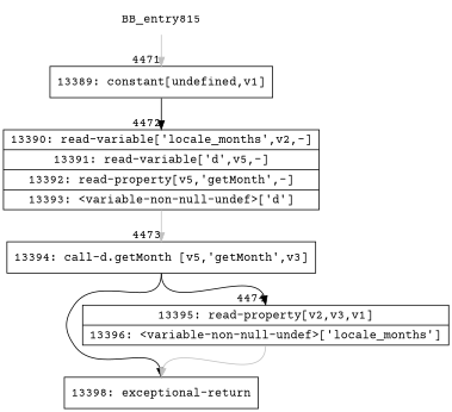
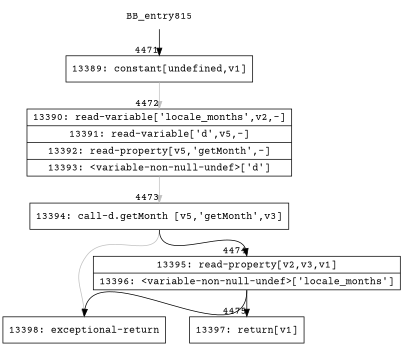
  digraph {
    fontname="Courier Prime"
    rankdir=TD
    node [fontname="Courier Prime" shape=record]
    edge [fontname="Courier Prime" headport=n tailport=s]
    n1 [label=BB_entry815 shape=none]
    n2 [label="{13389: constant[undefined,v1]}"]
    n3 [label="{13390: read-variable['locale_months',v2,-]|13391: read-variable['d',v5,-]|13392: read-property[v5,'getMonth',-]|13393: \<variable-non-null-undef\>['d']}"]
    n4 [label="{13394: call-d.getMonth [v5,'getMonth',v3]}"]
    n5 [label="{13398: exceptional-return}"]
    n6 [label="{13395: read-property[v2,v3,v1]|13396: \<variable-non-null-undef\>['locale_months']}"]
-   n1 -> n2 [headlabel="    4471" color=gray]
-   n2 -> n3 [headlabel="      4472"]
+   n7 [label="{13397: return[v1]}"]
+   n1 -> n2 [headlabel="    4471"]
+   n2 -> n3 [headlabel="      4472" color=gray]
    n3 -> n4 [color=gray headlabel="      4473"]
-   n4 -> n5 [color=black]
+   n4 -> n5 [color=gray]
    n4 -> n6 [headlabel="      4474"]
-   n6 -> n5 [color=gray]
+   n6 -> n5 [color=black]
+   n6 -> n7 [headlabel="      4475"]
  }
